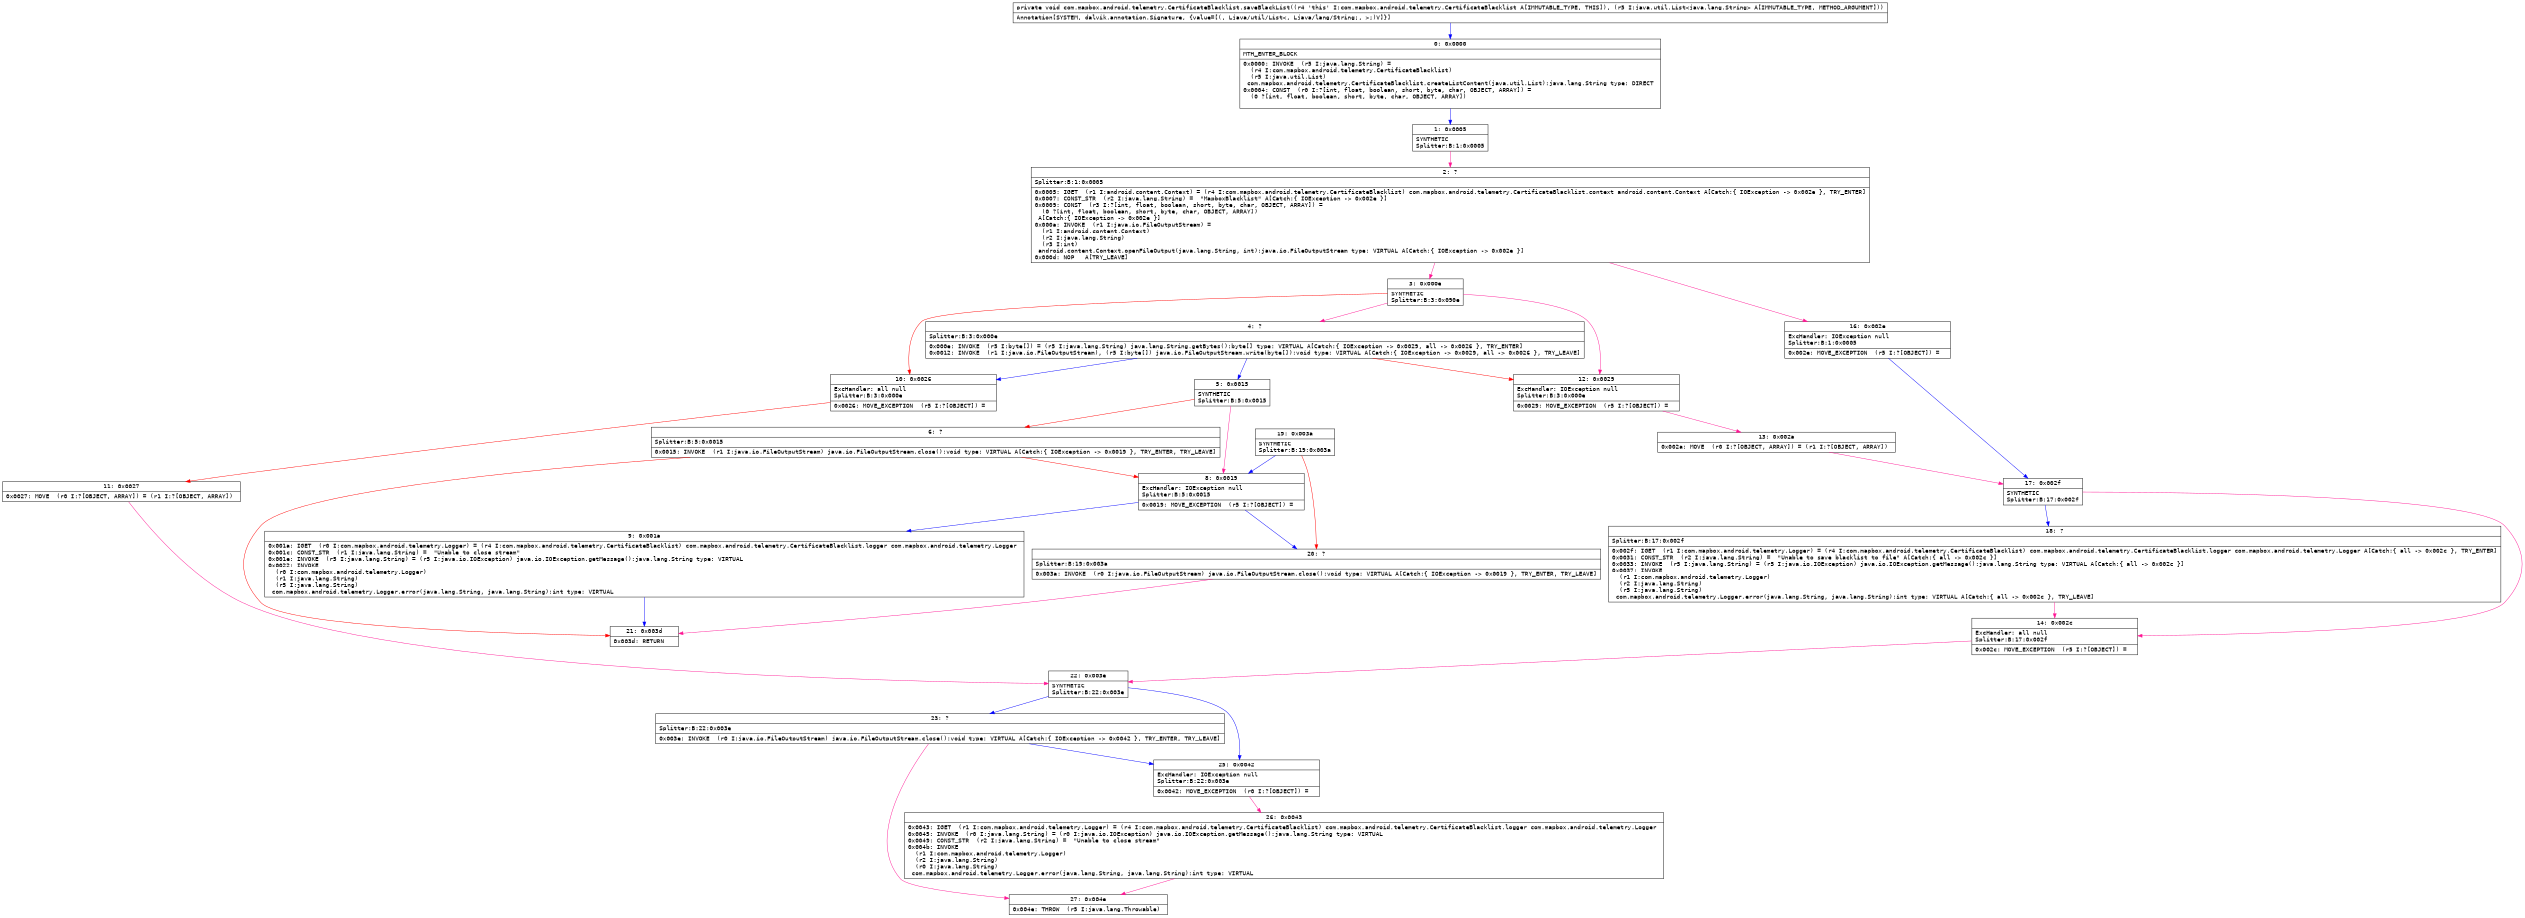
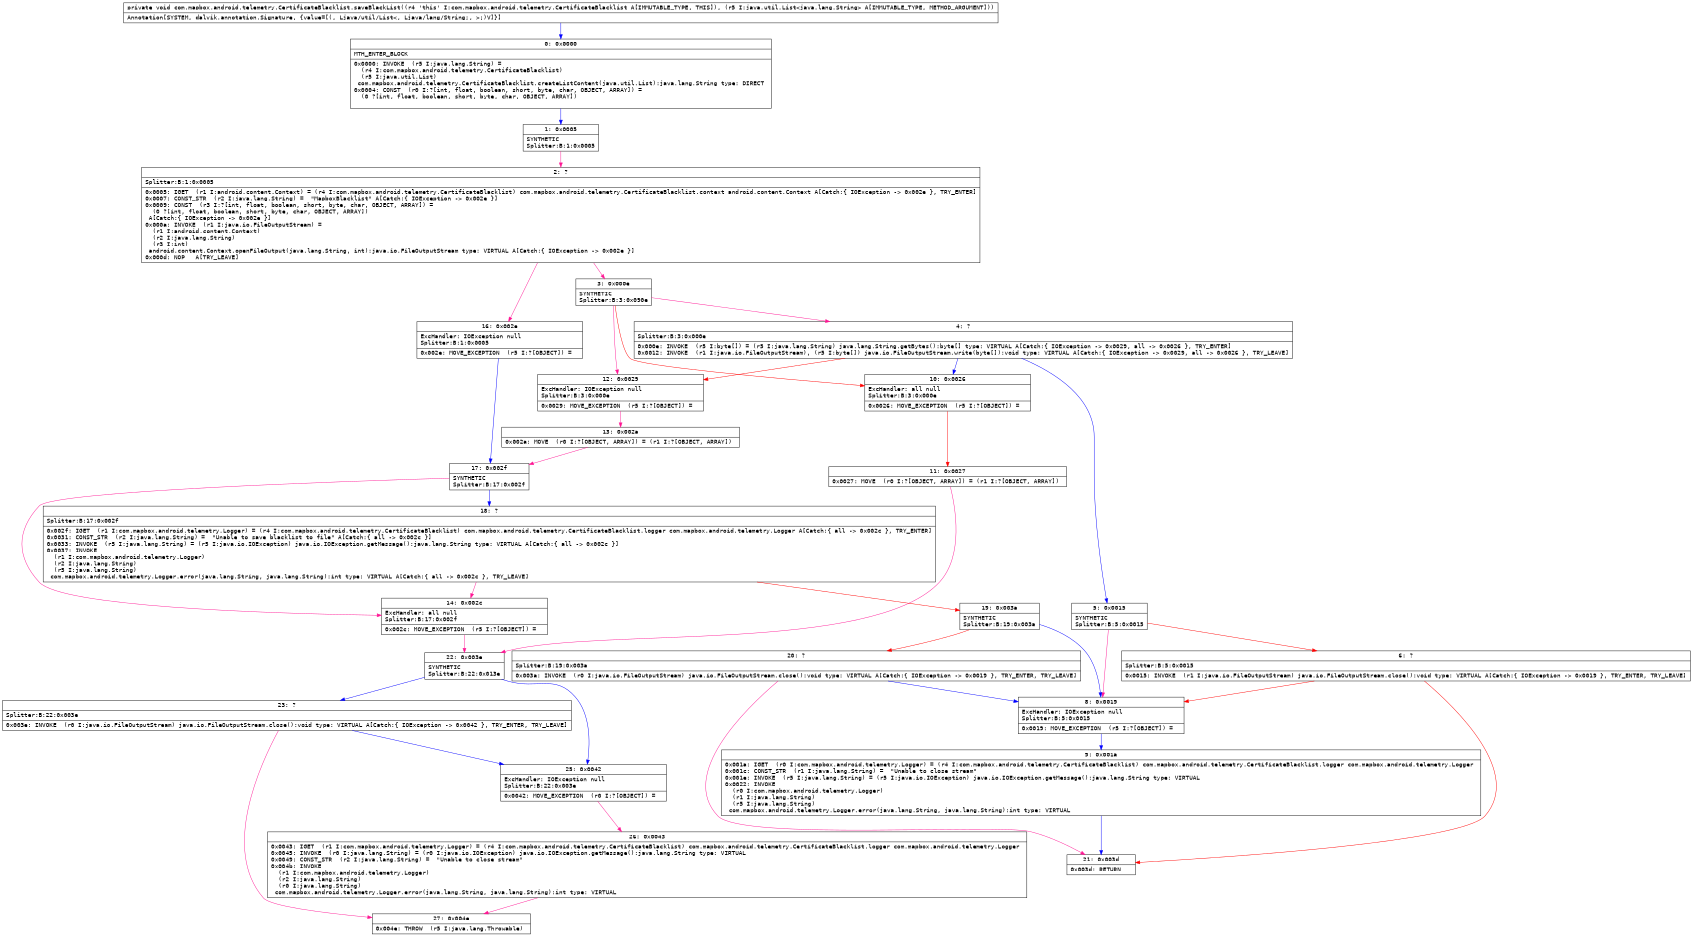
  digraph {
    fontname="DejaVu Sans Mono"
    node [fontname="DejaVu Sans Mono" shape=record]
    edge [color=deeppink fontname="DejaVu Sans Mono"]
    n1 [label="{0\:\ 0x0000|MTH_ENTER_BLOCK\l|0x0000: INVOKE  (r5 I:java.lang.String) = \l  (r4 I:com.mapbox.android.telemetry.CertificateBlacklist)\l  (r5 I:java.util.List)\l com.mapbox.android.telemetry.CertificateBlacklist.createListContent(java.util.List):java.lang.String type: DIRECT \l0x0004: CONST  (r0 I:?[int, float, boolean, short, byte, char, OBJECT, ARRAY]) = \l  (0 ?[int, float, boolean, short, byte, char, OBJECT, ARRAY])\l \l}"]
    n2 [label="{1\:\ 0x0005|SYNTHETIC\lSplitter:B:1:0x0005\l}"]
    n3 [label="{2\:\ ?|Splitter:B:1:0x0005\l|0x0005: IGET  (r1 I:android.content.Context) = (r4 I:com.mapbox.android.telemetry.CertificateBlacklist) com.mapbox.android.telemetry.CertificateBlacklist.context android.content.Context A[Catch:\{ IOException \-\> 0x002e \}, TRY_ENTER]\l0x0007: CONST_STR  (r2 I:java.lang.String) =  \"MapboxBlacklist\" A[Catch:\{ IOException \-\> 0x002e \}]\l0x0009: CONST  (r3 I:?[int, float, boolean, short, byte, char, OBJECT, ARRAY]) = \l  (0 ?[int, float, boolean, short, byte, char, OBJECT, ARRAY])\l A[Catch:\{ IOException \-\> 0x002e \}]\l0x000a: INVOKE  (r1 I:java.io.FileOutputStream) = \l  (r1 I:android.content.Context)\l  (r2 I:java.lang.String)\l  (r3 I:int)\l android.content.Context.openFileOutput(java.lang.String, int):java.io.FileOutputStream type: VIRTUAL A[Catch:\{ IOException \-\> 0x002e \}]\l0x000d: NOP   A[TRY_LEAVE]\l}"]
    n4 [label="{16\:\ 0x002e|ExcHandler: IOException null\lSplitter:B:1:0x0005\l|0x002e: MOVE_EXCEPTION  (r5 I:?[OBJECT]) =  \l}"]
    n5 [label="{3\:\ 0x000e|SYNTHETIC\lSplitter:B:3:0x090e\l}"]
    n6 [label="{17\:\ 0x002f|SYNTHETIC\lSplitter:B:17:0x002f\l}"]
    n7 [label="{4\:\ ?|Splitter:B:3:0x000e\l|0x000e: INVOKE  (r5 I:byte[]) = (r5 I:java.lang.String) java.lang.String.getBytes():byte[] type: VIRTUAL A[Catch:\{ IOException \-\> 0x0029, all \-\> 0x0026 \}, TRY_ENTER]\l0x0012: INVOKE  (r1 I:java.io.FileOutputStream), (r5 I:byte[]) java.io.FileOutputStream.write(byte[]):void type: VIRTUAL A[Catch:\{ IOException \-\> 0x0029, all \-\> 0x0026 \}, TRY_LEAVE]\l}"]
    n8 [label="{10\:\ 0x0026|ExcHandler: all null\lSplitter:B:3:0x000e\l|0x0026: MOVE_EXCEPTION  (r5 I:?[OBJECT]) =  \l}"]
    n9 [label="{12\:\ 0x0029|ExcHandler: IOException null\lSplitter:B:3:0x000e\l|0x0029: MOVE_EXCEPTION  (r5 I:?[OBJECT]) =  \l}"]
    n10 [label="{5\:\ 0x0015|SYNTHETIC\lSplitter:B:5:0x0015\l}"]
    n11 [label="{11\:\ 0x0027|0x0027: MOVE  (r0 I:?[OBJECT, ARRAY]) = (r1 I:?[OBJECT, ARRAY]) \l}"]
    n12 [label="{13\:\ 0x002a|0x002a: MOVE  (r0 I:?[OBJECT, ARRAY]) = (r1 I:?[OBJECT, ARRAY]) \l}"]
    n13 [label="{6\:\ ?|Splitter:B:5:0x0015\l|0x0015: INVOKE  (r1 I:java.io.FileOutputStream) java.io.FileOutputStream.close():void type: VIRTUAL A[Catch:\{ IOException \-\> 0x0019 \}, TRY_ENTER, TRY_LEAVE]\l}"]
    n14 [label="{8\:\ 0x0019|ExcHandler: IOException null\lSplitter:B:5:0x0015\l|0x0019: MOVE_EXCEPTION  (r5 I:?[OBJECT]) =  \l}"]
    n15 [label="{21\:\ 0x003d|0x003d: RETURN   \l}"]
    n16 [label="{9\:\ 0x001a|0x001a: IGET  (r0 I:com.mapbox.android.telemetry.Logger) = (r4 I:com.mapbox.android.telemetry.CertificateBlacklist) com.mapbox.android.telemetry.CertificateBlacklist.logger com.mapbox.android.telemetry.Logger \l0x001c: CONST_STR  (r1 I:java.lang.String) =  \"Unable to close stream\" \l0x001e: INVOKE  (r5 I:java.lang.String) = (r5 I:java.io.IOException) java.io.IOException.getMessage():java.lang.String type: VIRTUAL \l0x0022: INVOKE  \l  (r0 I:com.mapbox.android.telemetry.Logger)\l  (r1 I:java.lang.String)\l  (r5 I:java.lang.String)\l com.mapbox.android.telemetry.Logger.error(java.lang.String, java.lang.String):int type: VIRTUAL \l}"]
-   n17 [label="{22\:\ 0x003e|SYNTHETIC\lSplitter:B:22:0x003e\l}"]
+   n17 [label="{22\:\ 0x003e|SYNTHETIC\lSplitter:B:22:0x013e\l}"]
    n18 [label="{23\:\ ?|Splitter:B:22:0x003e\l|0x003e: INVOKE  (r0 I:java.io.FileOutputStream) java.io.FileOutputStream.close():void type: VIRTUAL A[Catch:\{ IOException \-\> 0x0042 \}, TRY_ENTER, TRY_LEAVE]\l}"]
    n19 [label="{25\:\ 0x0042|ExcHandler: IOException null\lSplitter:B:22:0x003e\l|0x0042: MOVE_EXCEPTION  (r0 I:?[OBJECT]) =  \l}"]
    n20 [label="{14\:\ 0x002c|ExcHandler: all null\lSplitter:B:17:0x002f\l|0x002c: MOVE_EXCEPTION  (r5 I:?[OBJECT]) =  \l}"]
    n21 [label="{18\:\ ?|Splitter:B:17:0x002f\l|0x002f: IGET  (r1 I:com.mapbox.android.telemetry.Logger) = (r4 I:com.mapbox.android.telemetry.CertificateBlacklist) com.mapbox.android.telemetry.CertificateBlacklist.logger com.mapbox.android.telemetry.Logger A[Catch:\{ all \-\> 0x002c \}, TRY_ENTER]\l0x0031: CONST_STR  (r2 I:java.lang.String) =  \"Unable to save blacklist to file\" A[Catch:\{ all \-\> 0x002c \}]\l0x0033: INVOKE  (r5 I:java.lang.String) = (r5 I:java.io.IOException) java.io.IOException.getMessage():java.lang.String type: VIRTUAL A[Catch:\{ all \-\> 0x002c \}]\l0x0037: INVOKE  \l  (r1 I:com.mapbox.android.telemetry.Logger)\l  (r2 I:java.lang.String)\l  (r5 I:java.lang.String)\l com.mapbox.android.telemetry.Logger.error(java.lang.String, java.lang.String):int type: VIRTUAL A[Catch:\{ all \-\> 0x002c \}, TRY_LEAVE]\l}"]
    n22 [label="{19\:\ 0x003a|SYNTHETIC\lSplitter:B:19:0x003a\l}"]
    n23 [label="{20\:\ ?|Splitter:B:19:0x003a\l|0x003a: INVOKE  (r0 I:java.io.FileOutputStream) java.io.FileOutputStream.close():void type: VIRTUAL A[Catch:\{ IOException \-\> 0x0019 \}, TRY_ENTER, TRY_LEAVE]\l}"]
    n24 [label="{27\:\ 0x004e|0x004e: THROW  (r5 I:java.lang.Throwable) \l}"]
    n25 [label="{26\:\ 0x0043|0x0043: IGET  (r1 I:com.mapbox.android.telemetry.Logger) = (r4 I:com.mapbox.android.telemetry.CertificateBlacklist) com.mapbox.android.telemetry.CertificateBlacklist.logger com.mapbox.android.telemetry.Logger \l0x0045: INVOKE  (r0 I:java.lang.String) = (r0 I:java.io.IOException) java.io.IOException.getMessage():java.lang.String type: VIRTUAL \l0x0049: CONST_STR  (r2 I:java.lang.String) =  \"Unable to close stream\" \l0x004b: INVOKE  \l  (r1 I:com.mapbox.android.telemetry.Logger)\l  (r2 I:java.lang.String)\l  (r0 I:java.lang.String)\l com.mapbox.android.telemetry.Logger.error(java.lang.String, java.lang.String):int type: VIRTUAL \l}"]
    n26 [label="{private void com.mapbox.android.telemetry.CertificateBlacklist.saveBlackList((r4 'this' I:com.mapbox.android.telemetry.CertificateBlacklist A[IMMUTABLE_TYPE, THIS]), (r5 I:java.util.List\<java.lang.String\> A[IMMUTABLE_TYPE, METHOD_ARGUMENT]))  | Annotation[SYSTEM, dalvik.annotation.Signature, \{value=[(, Ljava\/util\/List\<, Ljava\/lang\/String;, \>;)V]\}]\l}"]
    n1 -> n2 [color=blue]
    n2 -> n3
    n3 -> n4
    n3 -> n5
    n4 -> n6 [color=blue]
    n5 -> n7
    n5 -> n8 [color=red]
    n5 -> n9
    n6 -> n20
    n6 -> n21 [color=blue]
    n7 -> n8 [color=blue]
    n7 -> n9 [color=red]
    n7 -> n10 [color=blue]
    n8 -> n11 [color=red]
    n9 -> n12
    n10 -> n13 [color=red]
    n10 -> n14
    n11 -> n17
    n12 -> n6
    n13 -> n14 [color=red]
    n13 -> n15 [color=red]
    n14 -> n16 [color=blue]
    n16 -> n15 [color=blue]
    n17 -> n18 [color=blue]
    n17 -> n19 [color=blue]
    n18 -> n19 [color=blue]
    n18 -> n24
    n19 -> n25
    n20 -> n17
    n21 -> n20
+   n21 -> n22 [color=red]
    n22 -> n14 [color=blue]
    n22 -> n23 [color=red]
-   n14 -> n23 [color=blue]
+   n23 -> n14 [color=blue]
    n23 -> n15
    n25 -> n24
    n26 -> n1 [color=blue]
  }
